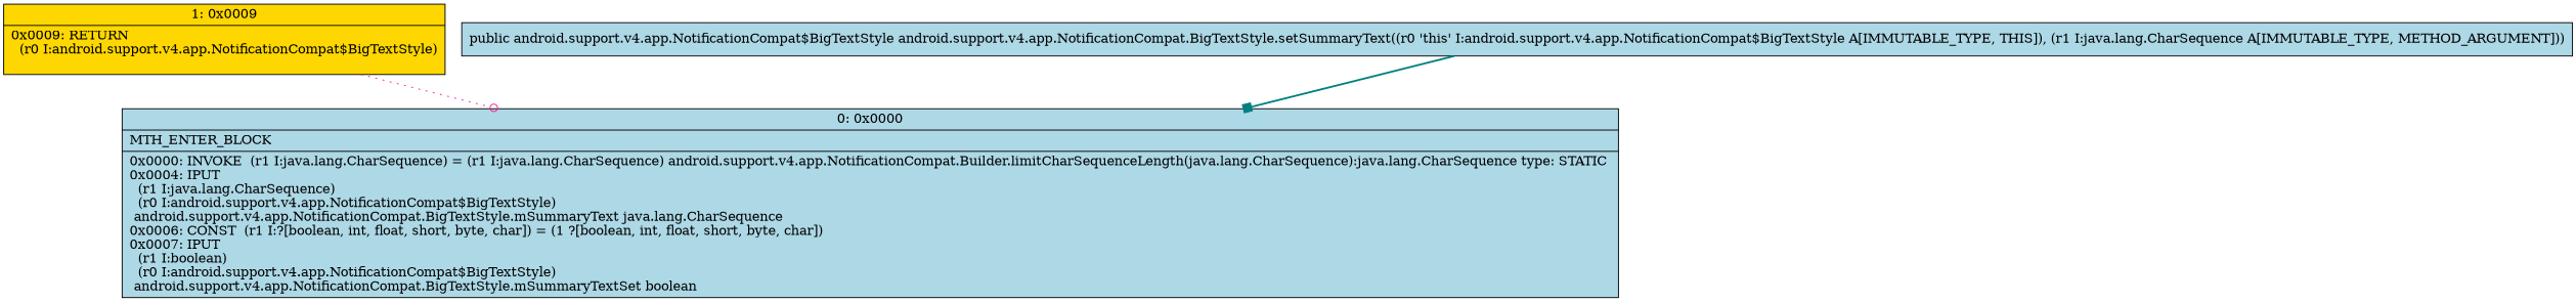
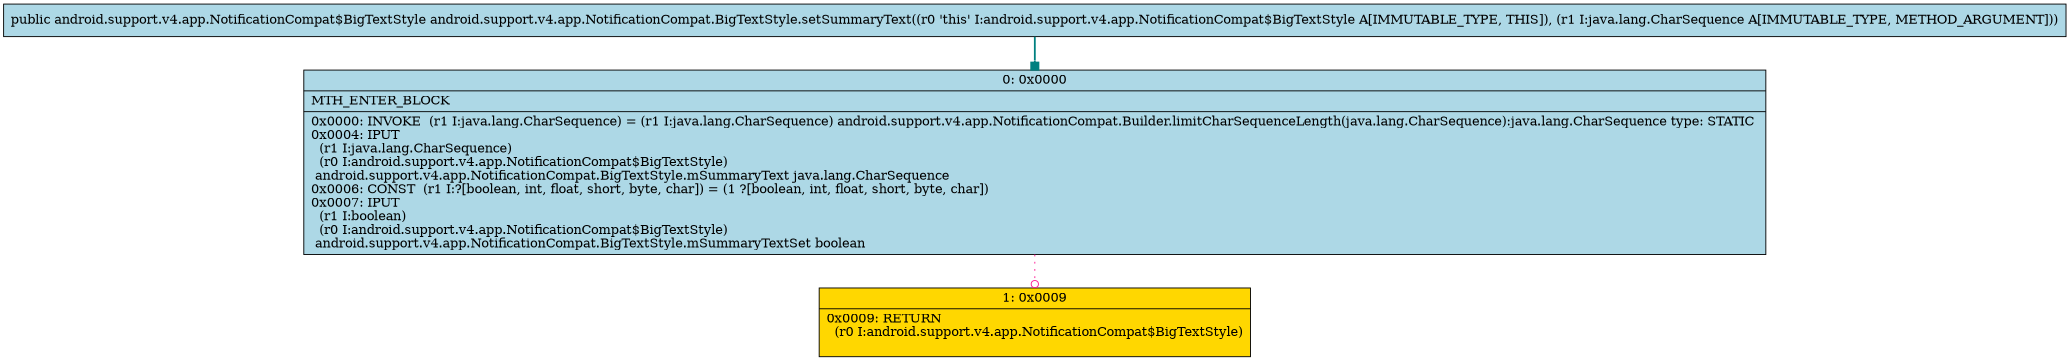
  digraph {
    node [shape=record style=filled fillcolor=lightblue]
    n1 [label="{0\:\ 0x0000|MTH_ENTER_BLOCK\l|0x0000: INVOKE  (r1 I:java.lang.CharSequence) = (r1 I:java.lang.CharSequence) android.support.v4.app.NotificationCompat.Builder.limitCharSequenceLength(java.lang.CharSequence):java.lang.CharSequence type: STATIC \l0x0004: IPUT  \l  (r1 I:java.lang.CharSequence)\l  (r0 I:android.support.v4.app.NotificationCompat$BigTextStyle)\l android.support.v4.app.NotificationCompat.BigTextStyle.mSummaryText java.lang.CharSequence \l0x0006: CONST  (r1 I:?[boolean, int, float, short, byte, char]) = (1 ?[boolean, int, float, short, byte, char]) \l0x0007: IPUT  \l  (r1 I:boolean)\l  (r0 I:android.support.v4.app.NotificationCompat$BigTextStyle)\l android.support.v4.app.NotificationCompat.BigTextStyle.mSummaryTextSet boolean \l}"]
    n2 [label="{1\:\ 0x0009|0x0009: RETURN  \l  (r0 I:android.support.v4.app.NotificationCompat$BigTextStyle)\l \l}" fillcolor=gold]
    n3 [label="{public android.support.v4.app.NotificationCompat$BigTextStyle android.support.v4.app.NotificationCompat.BigTextStyle.setSummaryText((r0 'this' I:android.support.v4.app.NotificationCompat$BigTextStyle A[IMMUTABLE_TYPE, THIS]), (r1 I:java.lang.CharSequence A[IMMUTABLE_TYPE, METHOD_ARGUMENT])) }"]
-   n2 -> n1 [color=deeppink style=dotted arrowhead=odot]
+   n1 -> n2 [color=deeppink style=dotted arrowhead=odot]
    n3 -> n1 [color=teal style=bold arrowhead=box]
  }
